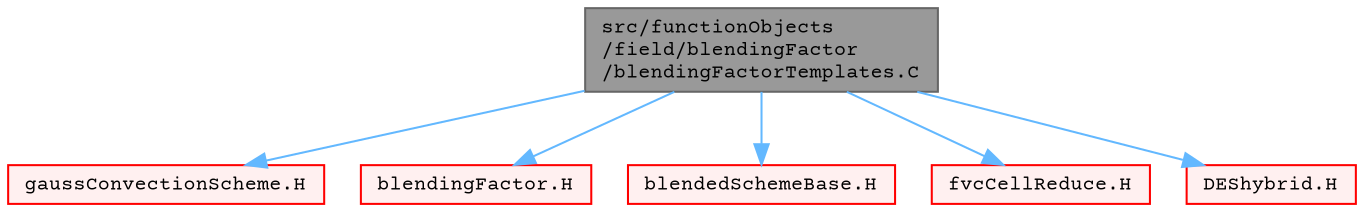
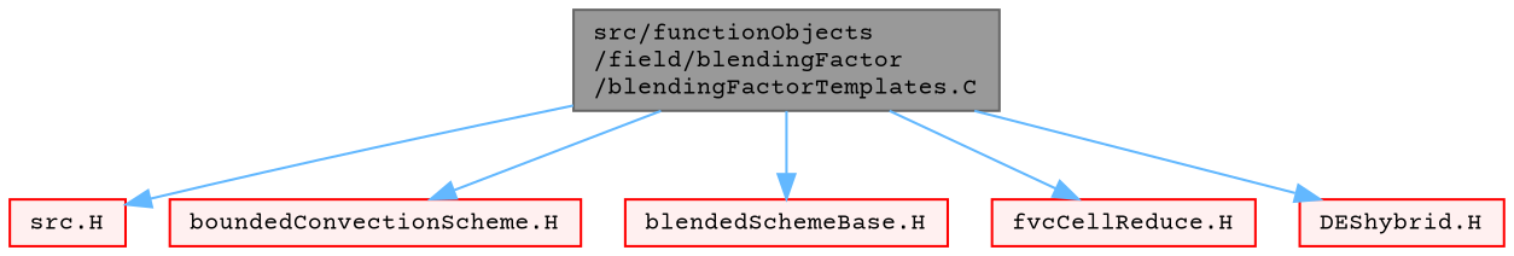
  digraph {
    fontname="Courier Prime"
    node [color=red fillcolor="#FFF0F0" fontname="Courier Prime" fontsize=10 shape=box style=filled]
    edge [color=steelblue1 fontname="Courier Prime" fontsize=10 labelfontname=Helvetica labelfontsize=10 style=solid]
    n1 [color=gray40 fillcolor=grey60 fontcolor=black height=0.2 label="src/functionObjects\l/field/blendingFactor\l/blendingFactorTemplates.C" width=0.4]
-   n2 [height=0.2 label="gaussConvectionScheme.H" width=0.4]
-   n3 [height=0.2 label="blendingFactor.H" width=0.4]
+   n2 [height=0.2 label="src.H" width=0.4]
+   n3 [height=0.2 label="boundedConvectionScheme.H" width=0.4]
    n4 [height=0.2 label="blendedSchemeBase.H" width=0.4]
    n5 [height=0.2 label="fvcCellReduce.H" width=0.4]
    n6 [height=0.2 label="DEShybrid.H" width=0.4]
    n1 -> n2
    n1 -> n3
    n1 -> n4
    n1 -> n5
    n1 -> n6
  }
